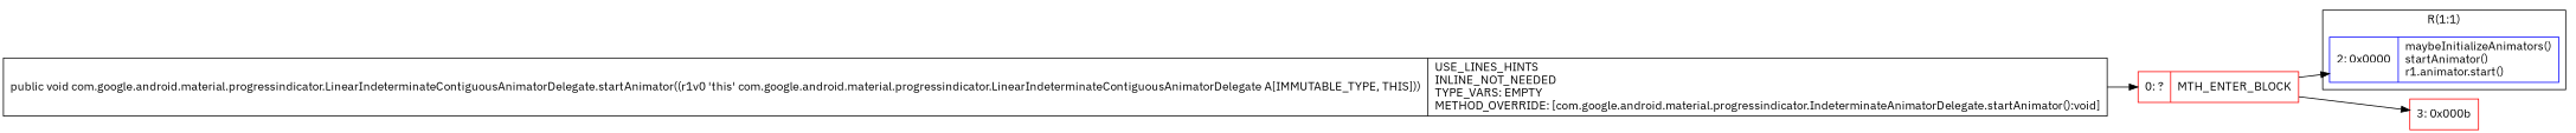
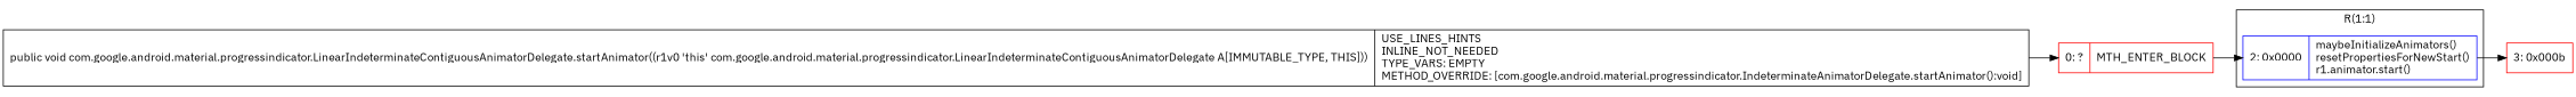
  digraph {
    fontname="IBM Plex Sans"
    rankdir=LR
    node [color=red fontname="IBM Plex Sans" shape=record]
    edge [fontname="IBM Plex Sans"]
-   n1 [color=blue label="{2\:\ 0x0000|maybeInitializeAnimators()\lstartAnimator()\lr1.animator.start()\l}"]
+   n1 [color=blue label="{2\:\ 0x0000|maybeInitializeAnimators()\lresetPropertiesForNewStart()\lr1.animator.start()\l}"]
    n2 [label="{3\:\ 0x000b}"]
    n3 [label="{0\:\ ?|MTH_ENTER_BLOCK\l}"]
    n4 [label="{public void com.google.android.material.progressindicator.LinearIndeterminateContiguousAnimatorDelegate.startAnimator((r1v0 'this' com.google.android.material.progressindicator.LinearIndeterminateContiguousAnimatorDelegate A[IMMUTABLE_TYPE, THIS]))  | USE_LINES_HINTS\lINLINE_NOT_NEEDED\lTYPE_VARS: EMPTY\lMETHOD_OVERRIDE: [com.google.android.material.progressindicator.IndeterminateAnimatorDelegate.startAnimator():void]\l}" color=""]
    subgraph cluster_1 {
      label="R(1:1)"
      n1
    }
-   n3 -> n2
+   n1 -> n2
    n3 -> n1
    n4 -> n3
  }
